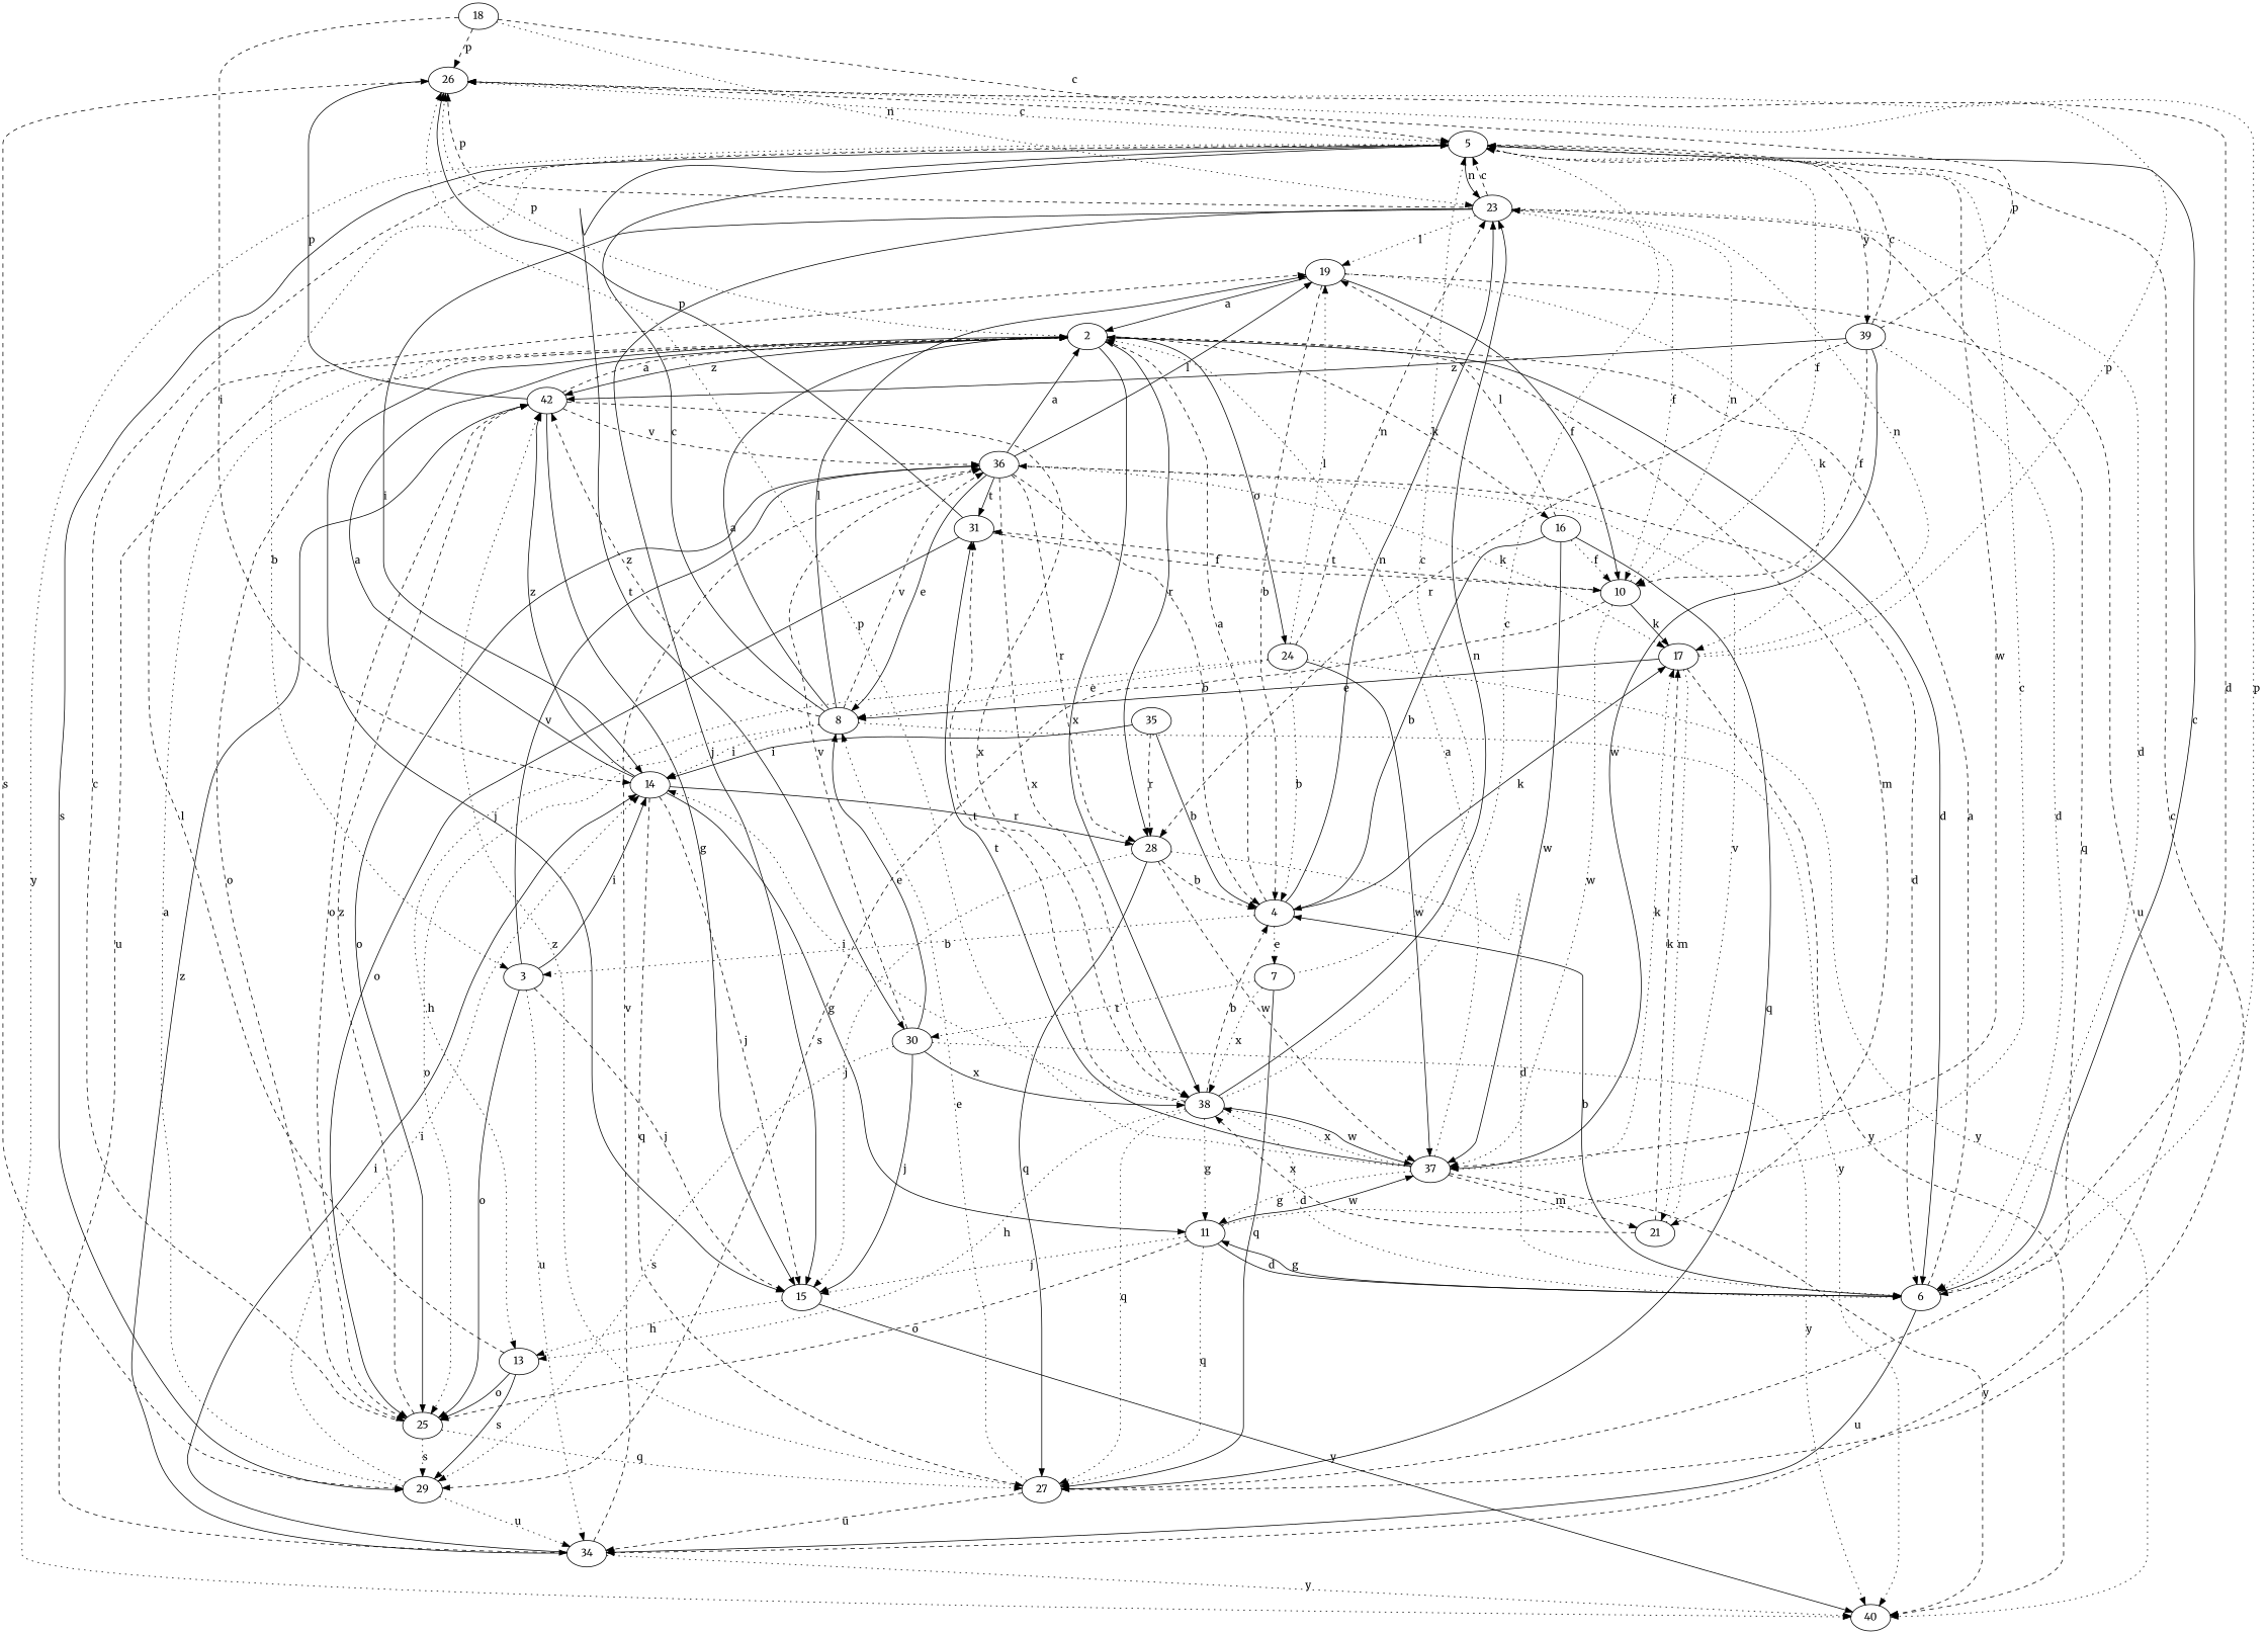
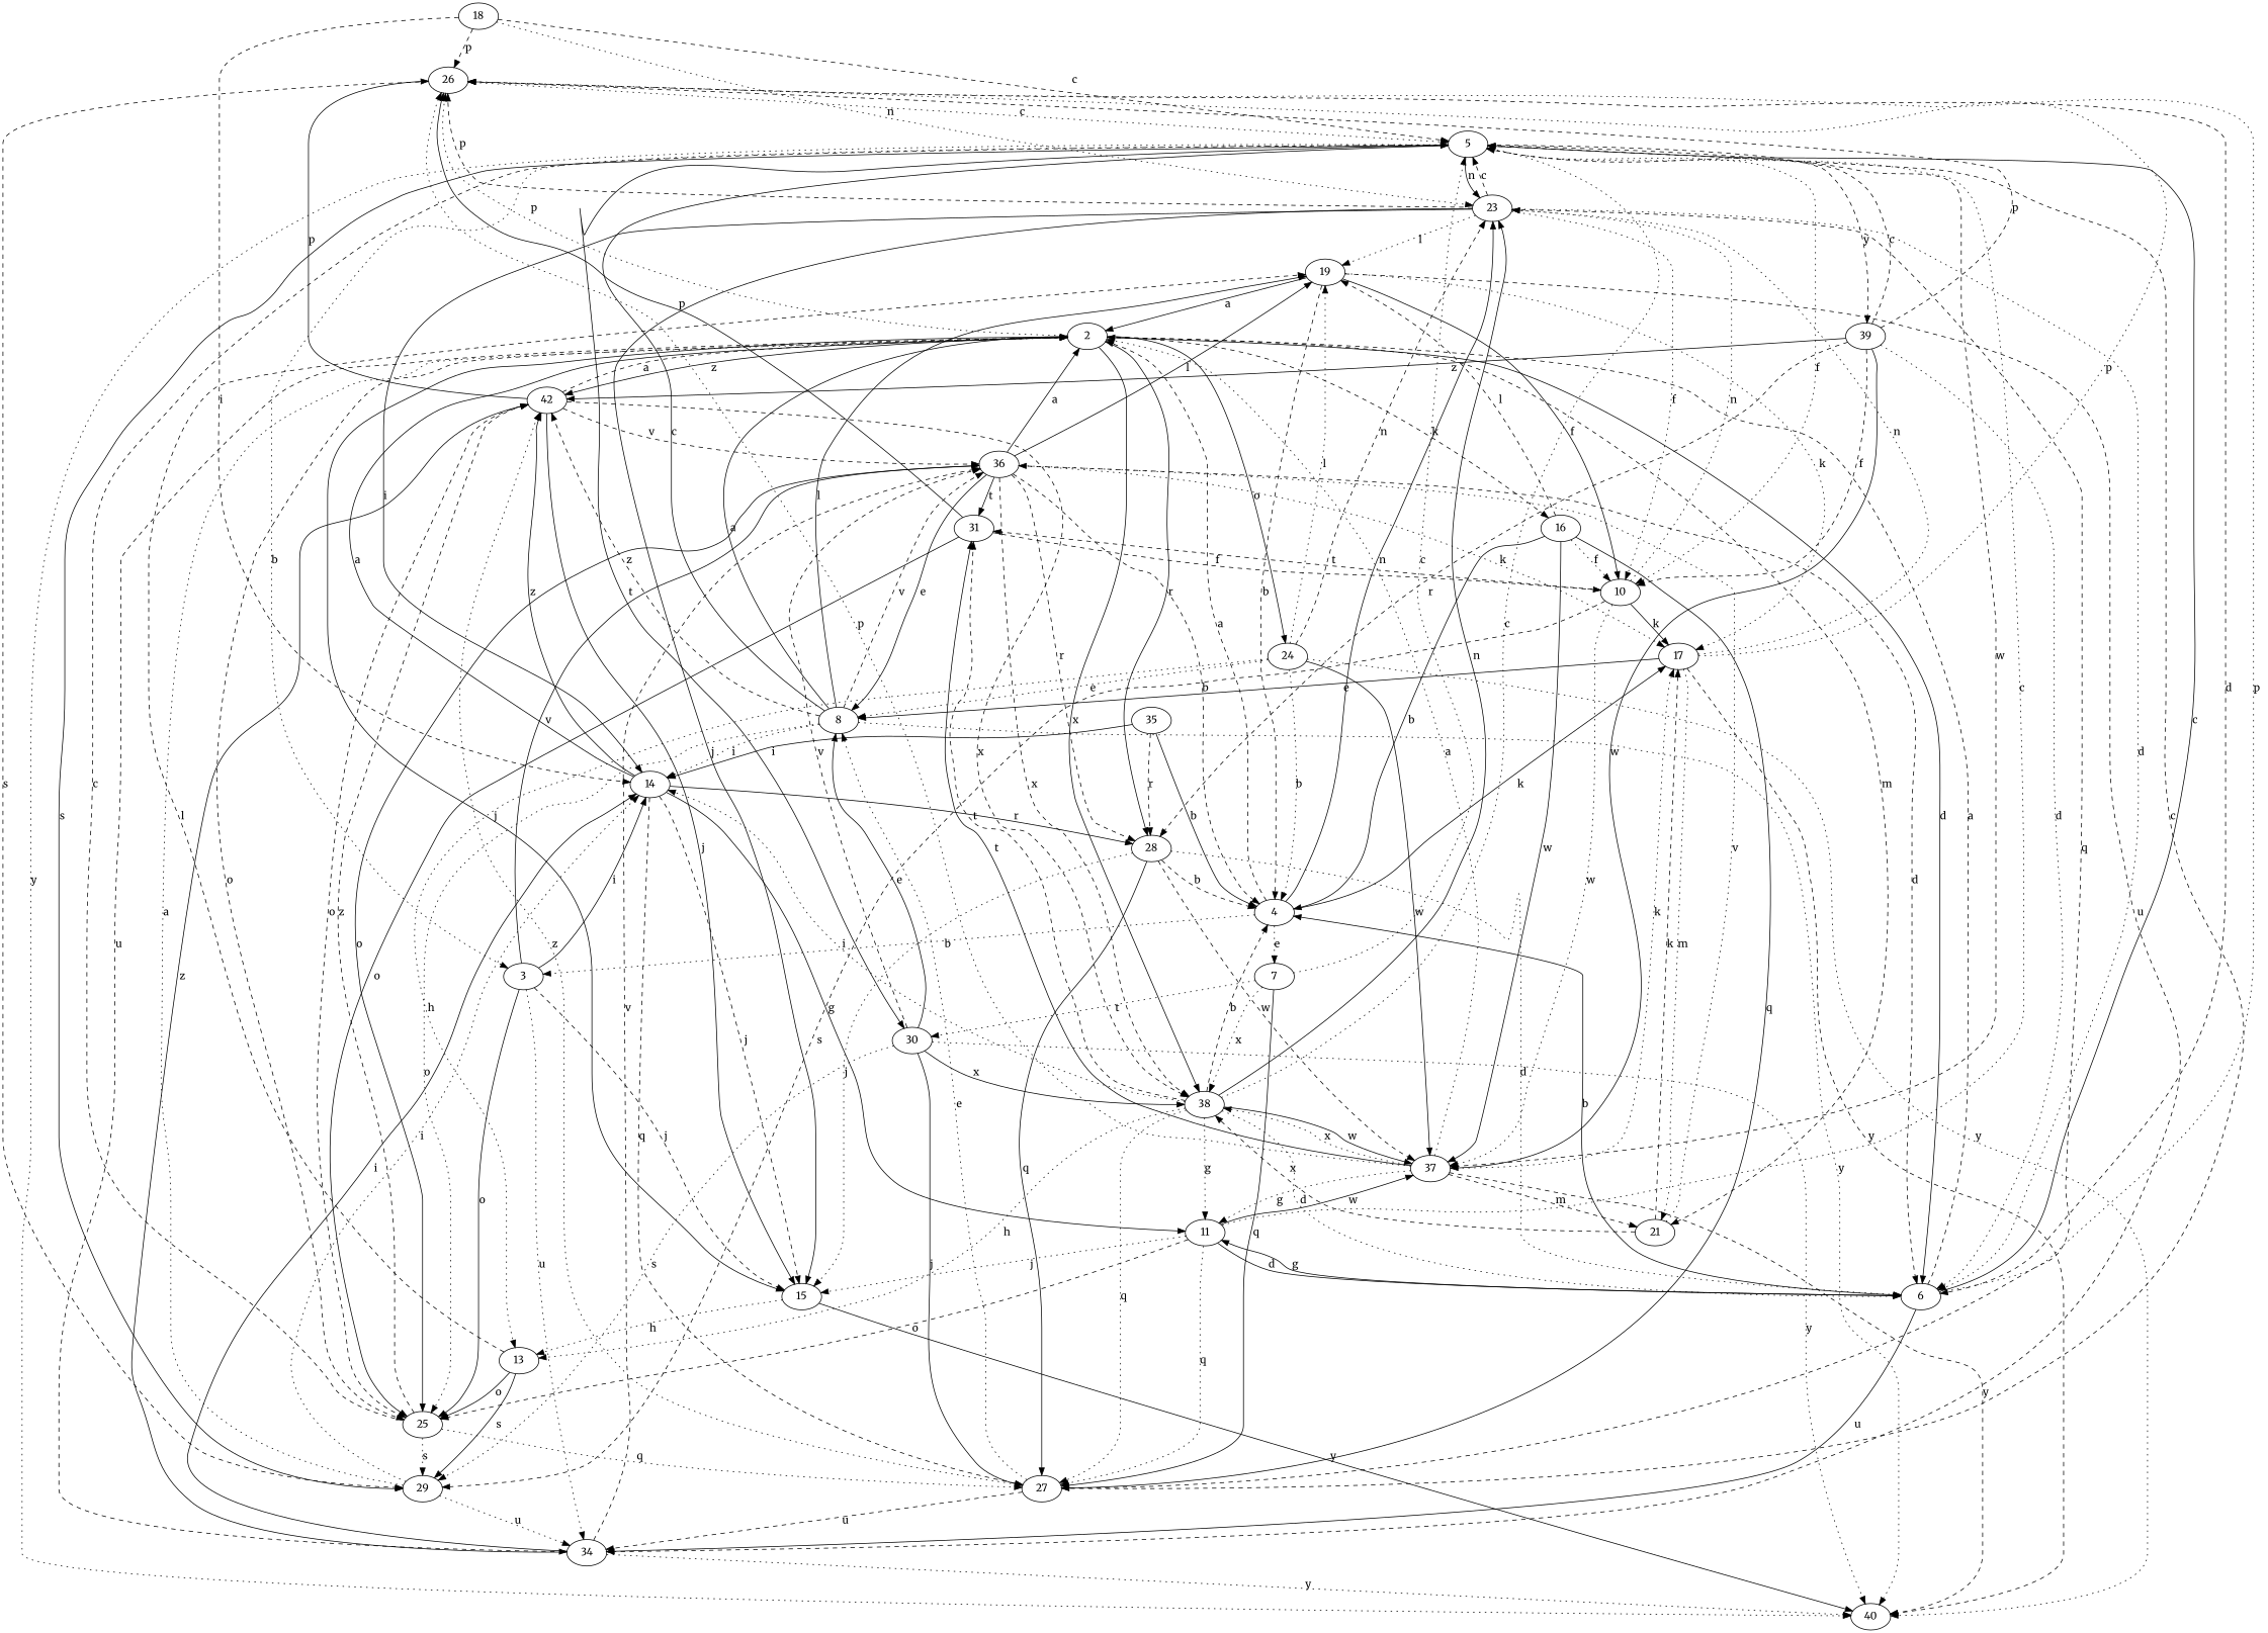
  strict digraph {
    fontname=Merriweather
    node [fontname=Merriweather]
    edge [fontname=Merriweather style=solid]
    n1 [label=18]
    26
    14
    23
    5
    29
    2
    34
    35
    28
    4
    6
    15
    16
    21
    24
    25
    38
    42
    11
    40
    13
    10
    37
    27
    19
    36
    17
    8
    31
    3
    7
    30
    39
    n1 -> 26 [label=p style=dashed]
    n1 -> 14 [label=i style=dashed]
    n1 -> 23 [label=n style=dotted]
    n1 -> 5 [label=c style=dashed]
    26 -> 5 [label=c style=dotted]
    26 -> 29 [label=s style=dashed]
    26 -> 6 [label=d style=dashed]
    14 -> 2 [label=a]
    14 -> 28 [label=r]
    14 -> 15 [label=j style=dashed]
    14 -> 42 [label=z]
    14 -> 11 [label=g]
    14 -> 27 [label=q style=dashed]
    23 -> 26 [label=p style=dashed]
    23 -> 14 [label=i]
    23 -> 5 [label=c style=dashed]
    23 -> 6 [label=d style=dotted]
    23 -> 15 [label=j]
    23 -> 10 [label=f style=dotted]
    23 -> 27 [label=q style=dashed]
    23 -> 19 [label=l style=dotted]
    5 -> 23 [label=n]
    5 -> 29 [label=s]
    5 -> 40 [label=y style=dotted]
    5 -> 10 [label=f style=dotted]
    5 -> 37 [label=w style=dashed]
    5 -> 3 [label=b style=dotted]
    5 -> 30 [label=t]
    5 -> 39 [label=y style=dashed]
    29 -> 14 [label=i style=dotted]
    29 -> 2 [label=a style=dotted]
    29 -> 34 [label=u style=dotted]
    2 -> 26 [label=p style=dotted]
    2 -> 34 [label=u style=dashed]
    2 -> 28 [label=r]
    2 -> 6 [label=d]
    2 -> 15 [label=j]
    2 -> 16 [label=k style=dashed]
    2 -> 21 [label=m style=dashed]
    2 -> 24 [label=o]
    2 -> 25 [label=o style=dashed]
    2 -> 38 [label=x]
    2 -> 42 [label=z]
    34 -> 14 [label=i]
    34 -> 42 [label=z]
    34 -> 40 [label=y style=dotted]
    34 -> 36 [label=v style=dashed]
    35 -> 14 [label=i]
    35 -> 28 [label=r style=dashed]
    35 -> 4 [label=b]
    28 -> 4 [label=b style=dashed]
    28 -> 6 [label=d style=dotted]
    28 -> 15 [label=j style=dotted]
    28 -> 37 [label=w style=dashed]
    28 -> 27 [label=q]
    4 -> 23 [label=n]
    4 -> 2 [label=a style=dashed]
    4 -> 17 [label=k]
    4 -> 3 [label=b style=dotted]
    4 -> 7 [label=e style=dotted]
    6 -> 26 [label=p style=dotted]
    6 -> 5 [label=c]
    6 -> 2 [label=a style=dashed]
    6 -> 34 [label=u]
    6 -> 4 [label=b]
    6 -> 11 [label=g]
    15 -> 40 [label=y]
    15 -> 13 [label=h style=dotted]
    16 -> 4 [label=b]
    16 -> 10 [label=f style=dotted]
    16 -> 37 [label=w]
    16 -> 27 [label=q]
    16 -> 19 [label=l style=dashed]
    21 -> 38 [label=x style=dashed]
    21 -> 36 [label=v style=dotted]
    21 -> 17 [label=k style=dashed]
    24 -> 23 [label=n style=dashed]
    24 -> 4 [label=b style=dotted]
    24 -> 40 [label=y style=dotted]
    24 -> 13 [label=h style=dotted]
    24 -> 37 [label=w]
    24 -> 19 [label=l style=dotted]
    24 -> 8 [label=e style=dotted]
    25 -> 5 [label=c style=dashed]
    25 -> 29 [label=s style=dotted]
    25 -> 42 [label=z style=dashed]
    25 -> 27 [label=q style=dotted]
    38 -> 14 [label=i style=dotted]
    38 -> 23 [label=n]
    38 -> 5 [label=c style=dotted]
    38 -> 4 [label=b style=dashed]
    38 -> 6 [label=d style=dotted]
    38 -> 11 [label=g style=dotted]
    38 -> 13 [label=h style=dotted]
    38 -> 37 [label=w]
    38 -> 27 [label=q style=dotted]
    38 -> 31 [label=t style=dashed]
    42 -> 26 [label=p]
    42 -> 2 [label=a style=dashed]
-   42 -> 15 [label=g]
+   42 -> 15 [label=j]
    42 -> 25 [label=o style=dashed]
    42 -> 38 [label=x style=dashed]
    42 -> 36 [label=v style=dashed]
    11 -> 5 [label=c style=dotted]
    11 -> 6 [label=d]
    11 -> 15 [label=j style=dotted]
    11 -> 25 [label=o style=dashed]
    11 -> 37 [label=w]
    11 -> 27 [label=q style=dotted]
    13 -> 29 [label=s]
    13 -> 25 [label=o]
    13 -> 19 [label=l style=dashed]
    10 -> 23 [label=n style=dotted]
    10 -> 29 [label=s style=dashed]
    10 -> 37 [label=w style=dotted]
    10 -> 17 [label=k]
    10 -> 31 [label=t style=dashed]
    37 -> 26 [label=p style=dotted]
    37 -> 2 [label=a style=dotted]
    37 -> 21 [label=m style=dashed]
    37 -> 38 [label=x style=dotted]
    37 -> 11 [label=g style=dotted]
    37 -> 40 [label=y style=dashed]
    37 -> 17 [label=k style=dotted]
    37 -> 31 [label=t]
    27 -> 5 [label=c style=dashed]
    27 -> 34 [label=u style=dashed]
    27 -> 42 [label=z style=dotted]
    27 -> 8 [label=e style=dotted]
    19 -> 2 [label=a]
    19 -> 34 [label=u style=dashed]
    19 -> 4 [label=b style=dashed]
    19 -> 10 [label=f]
    19 -> 17 [label=k style=dotted]
    36 -> 2 [label=a]
    36 -> 28 [label=r style=dashed]
    36 -> 4 [label=b style=dashed]
    36 -> 6 [label=d style=dashed]
    36 -> 25 [label=o]
    36 -> 38 [label=x style=dashed]
    36 -> 19 [label=l]
    36 -> 17 [label=k style=dotted]
    36 -> 8 [label=e]
    36 -> 31 [label=t]
    17 -> 26 [label=p style=dotted]
    17 -> 23 [label=n style=dotted]
    17 -> 21 [label=m style=dotted]
    17 -> 40 [label=y style=dashed]
    17 -> 8 [label=e]
    8 -> 14 [label=i style=dotted]
    8 -> 5 [label=c]
    8 -> 2 [label=a]
    8 -> 25 [label=o style=dotted]
    8 -> 42 [label=z style=dashed]
    8 -> 40 [label=y style=dotted]
    8 -> 19 [label=l]
    8 -> 36 [label=v style=dashed]
    31 -> 26 [label=p]
    31 -> 25 [label=o]
    31 -> 10 [label=f style=dashed]
    3 -> 14 [label=i]
    3 -> 34 [label=u style=dotted]
    3 -> 15 [label=j style=dashed]
    3 -> 25 [label=o]
    3 -> 36 [label=v]
    7 -> 5 [label=c style=dotted]
    7 -> 38 [label=x style=dotted]
    7 -> 27 [label=q]
    7 -> 30 [label=t style=dotted]
    30 -> 29 [label=s style=dotted]
-   30 -> 15 [label=j]
+   30 -> 27 [label=j]
    30 -> 38 [label=x]
    30 -> 40 [label=y style=dotted]
    30 -> 36 [label=v style=dashed]
    30 -> 8 [label=e]
    39 -> 26 [label=p style=dashed]
    39 -> 5 [label=c style=dashed]
    39 -> 28 [label=r style=dashed]
    39 -> 6 [label=d style=dotted]
    39 -> 42 [label=z]
    39 -> 10 [label=f style=dashed]
    39 -> 37 [label=w]
  }
